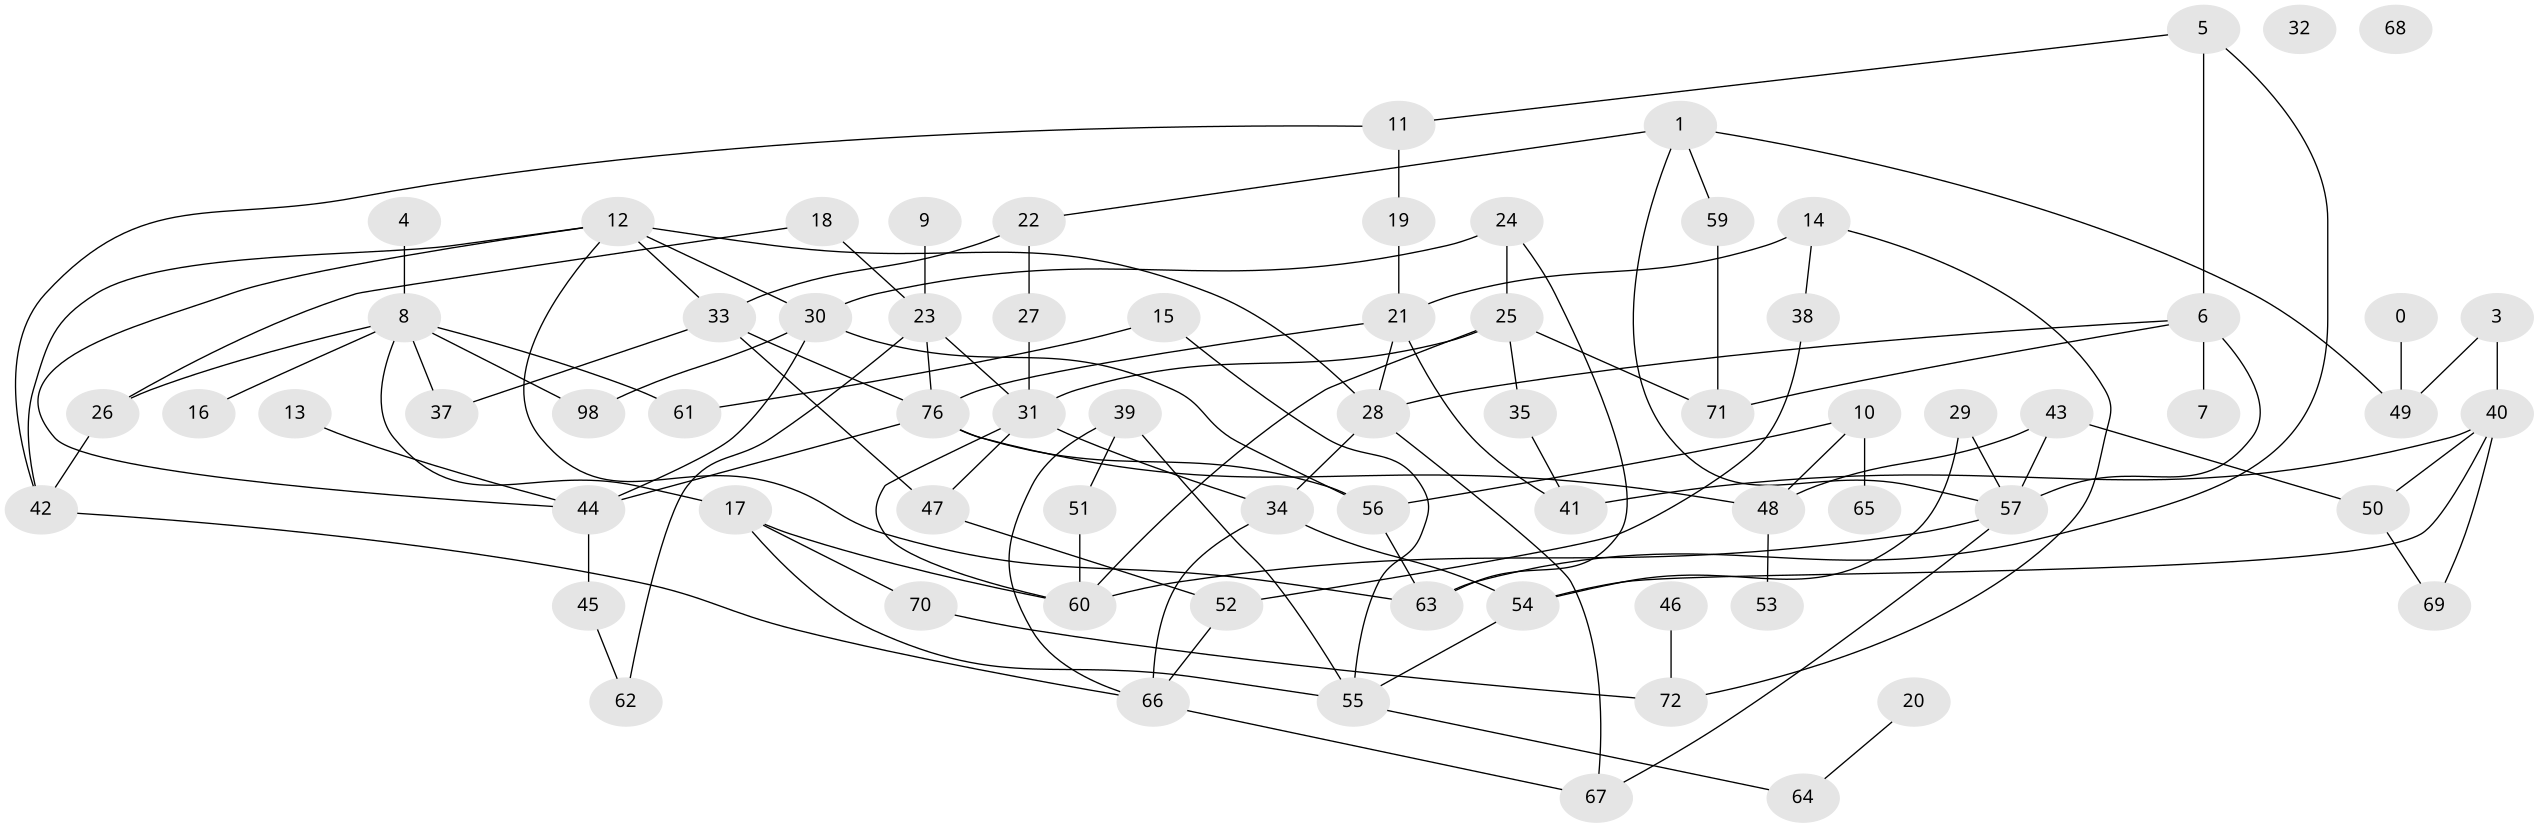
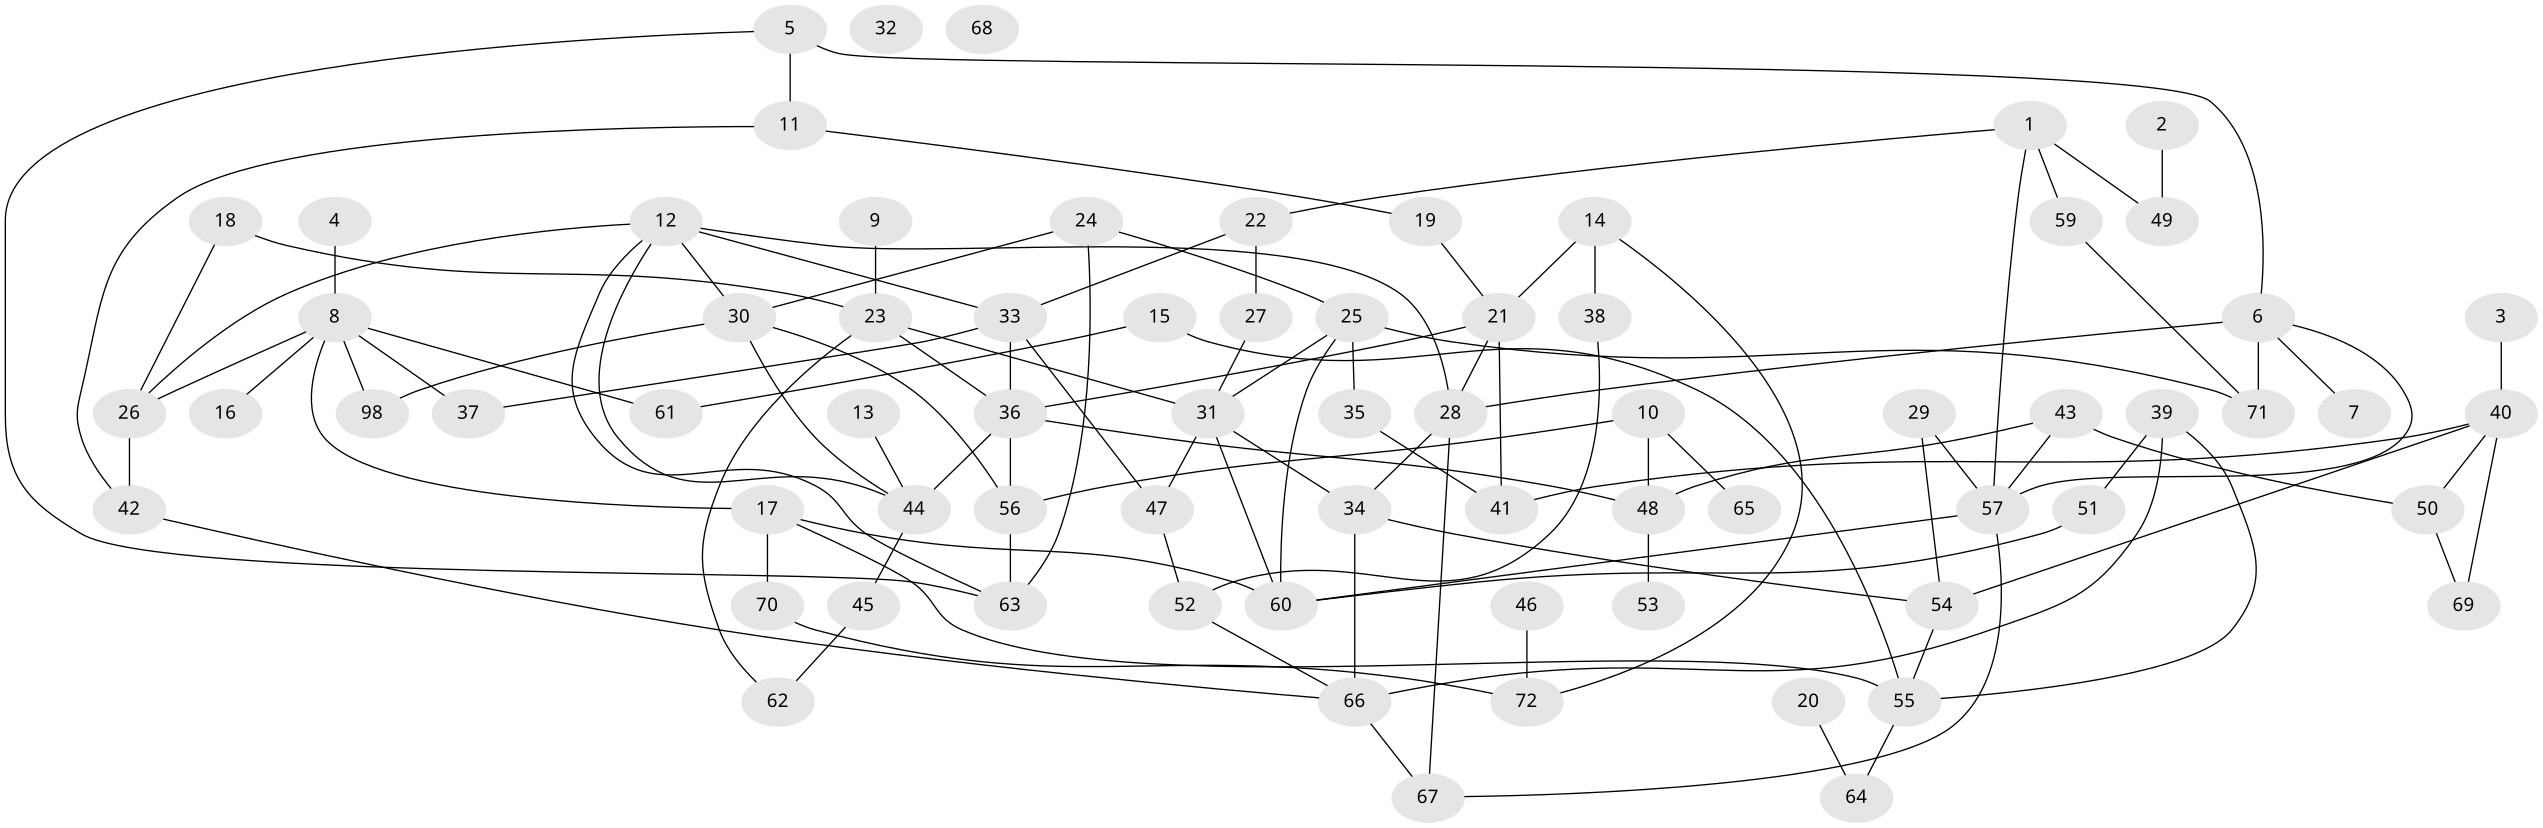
  graph {
    fontname="Noto Sans"
    node [color=gray90 fontname="Noto Sans" style=filled]
    edge [fontname="Noto Sans"]
    1
    22
    49
    57
    59
    33
    27
    60
    67
    71
-   2 [label=0]
+   2
    3
    40
    41
    54
    50
    69
    4
    8
    16
    17
    26
    37
    n24 [label=98]
    61
    5
    6
    11
    63
    7
    28
    19
    42
    34
    55
    70
    9
    23
-   36 [label=76]
+   36
    31
    62
    10
    48
    56
    65
    53
    21
    66
    12
    30
    44
    47
    45
    13
    14
    38
    72
    52
    15
    64
    18
    20
    24
    25
    35
    29
    32
    39
    51
    43
    46
    68
    1 -- 22
    1 -- 49
    1 -- 57
    1 -- 59
    22 -- 33
    22 -- 27
    57 -- 60
    57 -- 67
    59 -- 71
    33 -- 37
    33 -- 36
    33 -- 47
    27 -- 31
    2 -- 49
-   3 -- 49
    3 -- 40
    40 -- 41
    40 -- 54
    40 -- 50
    40 -- 69
    54 -- 55
    50 -- 69
    4 -- 8
    8 -- 16
    8 -- 17
    8 -- 26
    8 -- 37
    8 -- n24
    8 -- 61
    17 -- 60
    17 -- 55
    17 -- 70
    26 -- 42
    5 -- 6
    5 -- 11
    5 -- 63
    6 -- 57
    6 -- 71
    6 -- 7
    6 -- 28
    11 -- 19
    11 -- 42
    28 -- 67
    28 -- 34
    19 -- 21
    42 -- 66
    34 -- 54
    34 -- 66
    55 -- 64
    70 -- 72
    9 -- 23
    23 -- 36
    23 -- 31
    23 -- 62
    36 -- 48
    36 -- 56
    36 -- 44
    31 -- 60
    31 -- 34
    31 -- 47
    10 -- 48
    10 -- 56
    10 -- 65
    48 -- 53
    56 -- 63
    21 -- 41
    21 -- 28
    21 -- 36
    66 -- 67
    12 -- 33
    12 -- 63
    12 -- 28
-   12 -- 42
+   12 -- 26
    12 -- 30
    12 -- 44
    30 -- n24
    30 -- 56
    30 -- 44
    44 -- 45
    47 -- 52
    45 -- 62
    13 -- 44
    14 -- 21
    14 -- 38
    14 -- 72
    38 -- 52
    52 -- 66
    15 -- 61
    15 -- 55
    18 -- 26
    18 -- 23
    20 -- 64
    24 -- 63
    24 -- 30
    24 -- 25
    25 -- 60
    25 -- 71
    25 -- 31
    25 -- 35
    35 -- 41
    29 -- 57
    29 -- 54
    39 -- 55
    39 -- 66
    39 -- 51
    51 -- 60
    43 -- 57
    43 -- 50
    43 -- 48
    46 -- 72
  }
